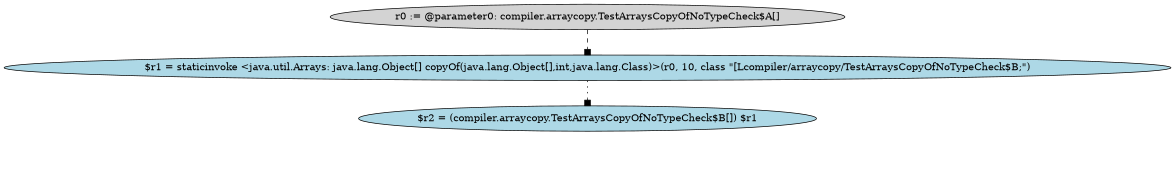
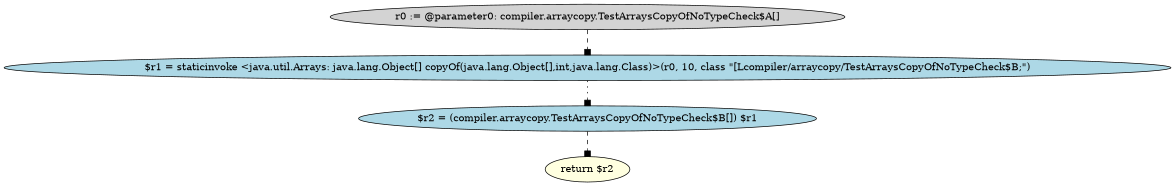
  digraph {
    node [style=filled fillcolor=lightblue]
    edge [color=black style=dashed arrowhead=box]
    "r0 := @parameter0: compiler.arraycopy.TestArraysCopyOfNoTypeCheck$A[]" [fillcolor=lightgrey]
    "$r1 = staticinvoke <java.util.Arrays: java.lang.Object[] copyOf(java.lang.Object[],int,java.lang.Class)>(r0, 10, class \"[Lcompiler/arraycopy/TestArraysCopyOfNoTypeCheck$B;\")"
    "$r2 = (compiler.arraycopy.TestArraysCopyOfNoTypeCheck$B[]) $r1"
+   "return $r2" [fillcolor=lightyellow]
    "r0 := @parameter0: compiler.arraycopy.TestArraysCopyOfNoTypeCheck$A[]" -> "$r1 = staticinvoke <java.util.Arrays: java.lang.Object[] copyOf(java.lang.Object[],int,java.lang.Class)>(r0, 10, class \"[Lcompiler/arraycopy/TestArraysCopyOfNoTypeCheck$B;\")"
    "$r1 = staticinvoke <java.util.Arrays: java.lang.Object[] copyOf(java.lang.Object[],int,java.lang.Class)>(r0, 10, class \"[Lcompiler/arraycopy/TestArraysCopyOfNoTypeCheck$B;\")" -> "$r2 = (compiler.arraycopy.TestArraysCopyOfNoTypeCheck$B[]) $r1" [style=dotted]
+   "$r2 = (compiler.arraycopy.TestArraysCopyOfNoTypeCheck$B[]) $r1" -> "return $r2"
  }
